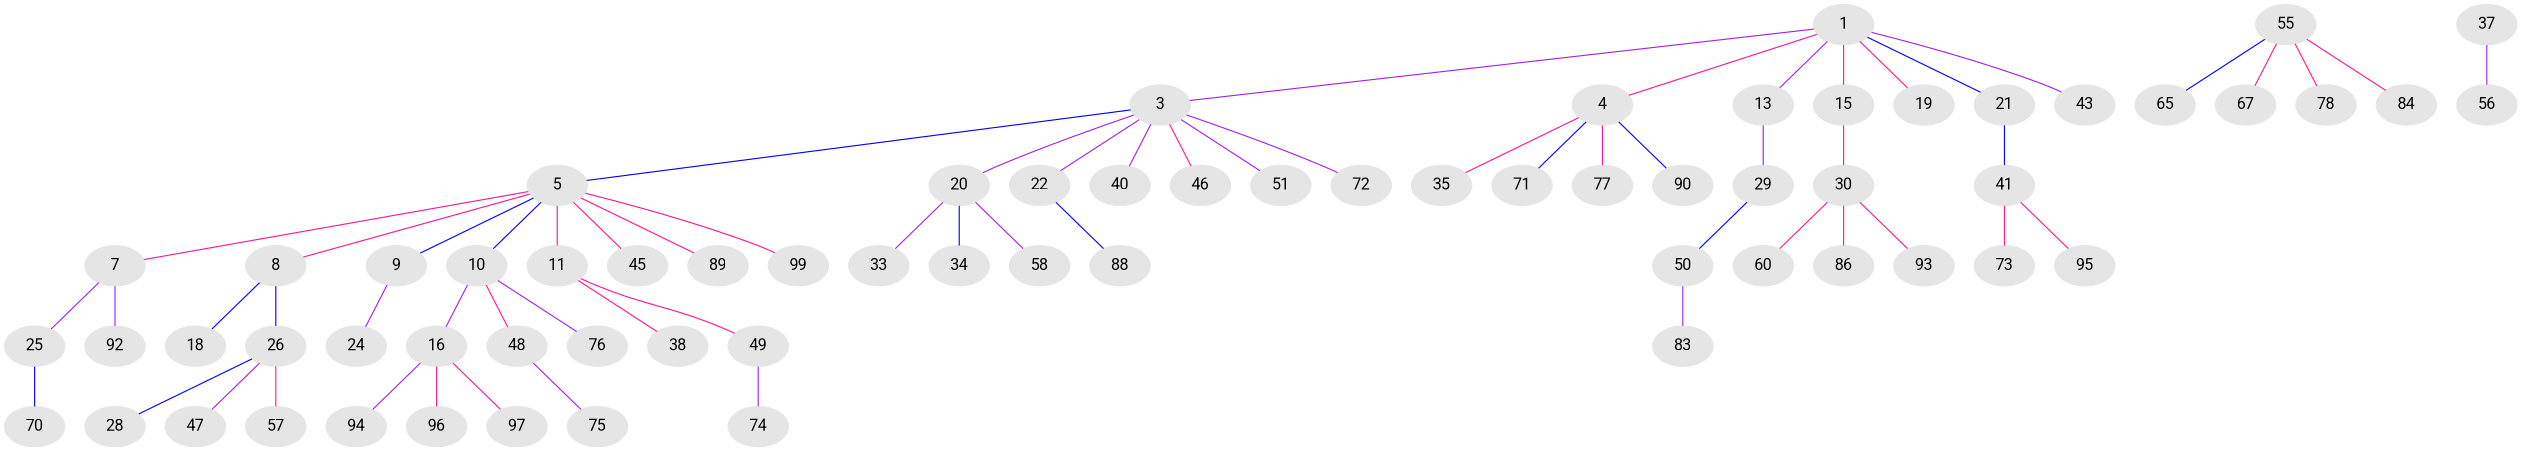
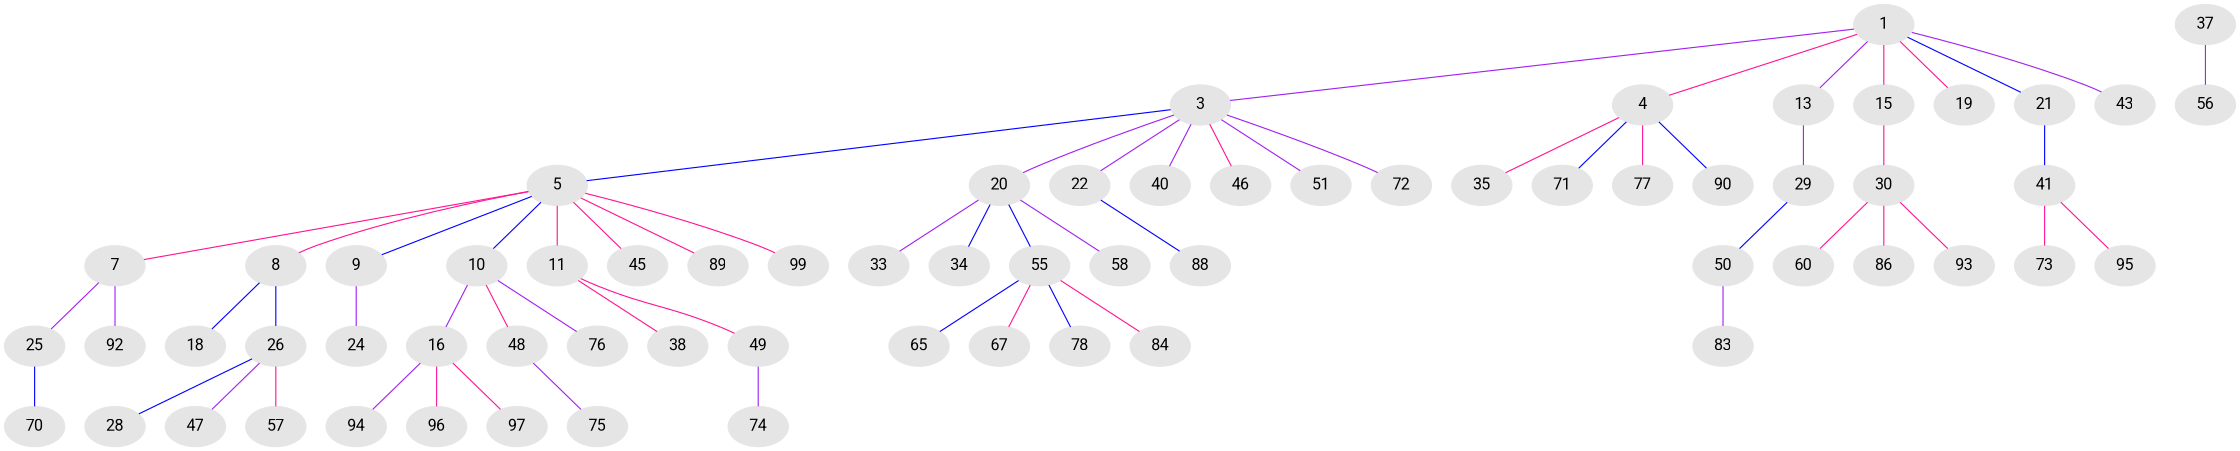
  graph {
    fontname=Roboto
    node [color=gray90 fontname=Roboto style=filled]
    edge [color=deeppink fontname=Roboto]
    1 [super="+2"]
    3 [super="+23"]
    4 [super="+14"]
    13 [super="+66"]
    15 [super="+27"]
    19
    21
    43
    5 [super="+6"]
    20 [super="+31"]
    22 [super="+63"]
    40
    46
    51 [super="+59"]
    72 [super="+79"]
    35 [super="+69"]
    71 [super="+91"]
    77
    90
    29
    30 [super="+32"]
    41 [super="+53"]
    7 [super="+81"]
    8 [super="+17"]
    9 [super="+42"]
    10 [super="+12"]
    11 [super="+44"]
    45
    89
    99
    33
    34 [super="+100"]
    55 [super="+61"]
    58
    88
    25 [super="+39"]
    92
    18
    26 [super="+36"]
    24
    16 [super="+54"]
    48 [super="+98"]
    76
    38
    49
    70
    28
    47
    57 [super="+68"]
    37 [super="+52"]
    56 [super="+85"]
    94
    96
    97
    75 [super="+82"]
    74
    50 [super="+87"]
    60 [super="+80"]
    86
    93
    65
    67
    78
    84
    73
    95
    83
    1 -- 3 [color=purple]
    1 -- 4
    1 -- 13 [color=purple]
    1 -- 15
    1 -- 19
    1 -- 21 [color=blue]
    1 -- 43 [color=purple]
    3 -- 5 [color=blue]
    3 -- 20 [color=purple]
    3 -- 22 [color=purple]
    3 -- 40 [color=purple]
    3 -- 46
    3 -- 51 [color=purple]
    3 -- 72 [color=purple]
    4 -- 35
    4 -- 71 [color=blue]
    4 -- 77
    4 -- 90 [color=blue]
    13 -- 29 [color=purple]
    15 -- 30
    21 -- 41 [color=blue]
    5 -- 7
    5 -- 8
    5 -- 9 [color=blue]
    5 -- 10 [color=blue]
    5 -- 11
    5 -- 45
    5 -- 89
    5 -- 99
    20 -- 33 [color=purple]
    20 -- 34 [color=blue]
+   20 -- 55 [color=blue]
    20 -- 58 [color=purple]
    22 -- 88 [color=blue]
    29 -- 50 [color=blue]
    30 -- 60
    30 -- 86
    30 -- 93
    41 -- 73
    41 -- 95
    7 -- 25 [color=purple]
    7 -- 92 [color=purple]
    8 -- 18 [color=blue]
    8 -- 26 [color=blue]
    9 -- 24 [color=purple]
    10 -- 16 [color=purple]
    10 -- 48
    10 -- 76 [color=purple]
    11 -- 38
    11 -- 49
    55 -- 65 [color=blue]
    55 -- 67
-   55 -- 78
+   55 -- 78 [color=blue]
    55 -- 84
    25 -- 70 [color=blue]
    26 -- 28 [color=blue]
    26 -- 47 [color=purple]
    26 -- 57
    16 -- 94 [color=purple]
    16 -- 96
    16 -- 97
    48 -- 75 [color=purple]
    49 -- 74 [color=purple]
    37 -- 56 [color=purple]
    50 -- 83 [color=purple]
  }
